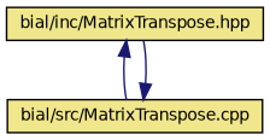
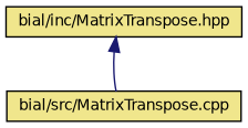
  digraph {
    node [color=black fillcolor=khaki fontname=Helvetica fontsize=10 shape=record style=filled]
    edge [color=midnightblue dir=back fontname=Helvetica fontsize=10 labelfontname=Helvetica labelfontsize=10 style=solid]
    n1 [fontcolor=black height=0.2 label="bial/inc/MatrixTranspose.hpp" width=0.4]
    n2 [height=0.2 label="bial/src/MatrixTranspose.cpp" width=0.4]
    n1 -> n2
-   n2 -> n1
  }
